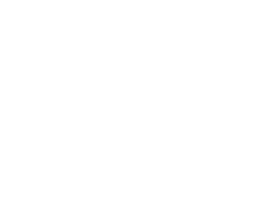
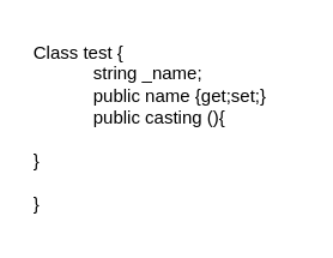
  <mxCell id="0" />
  <mxCell id="1" parent="0" />
+ <mxCell id="2" value="Class test {&lt;br&gt;&lt;blockquote style=&quot;margin: 0 0 0 40px; border: none; padding: 0px;&quot;&gt;string _name;&lt;br&gt;public name {get;set;}&lt;br&gt;public casting (){&lt;/blockquote&gt;&lt;br&gt;}&lt;br&gt;&lt;br&gt;}" style="text;html=1;align=left;verticalAlign=middle;resizable=0;points=[];autosize=1;strokeColor=none;fillColor=none;" vertex="1" parent="1"><mxGeometry x="20" y="20" width="180" height="130" as="geometry" /></mxCell>
